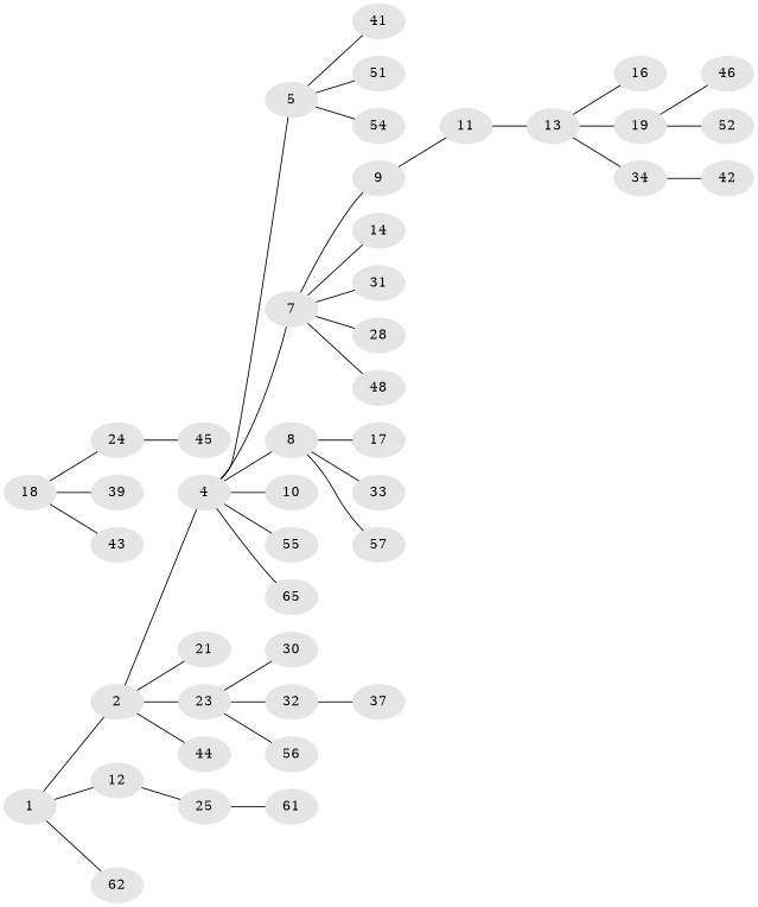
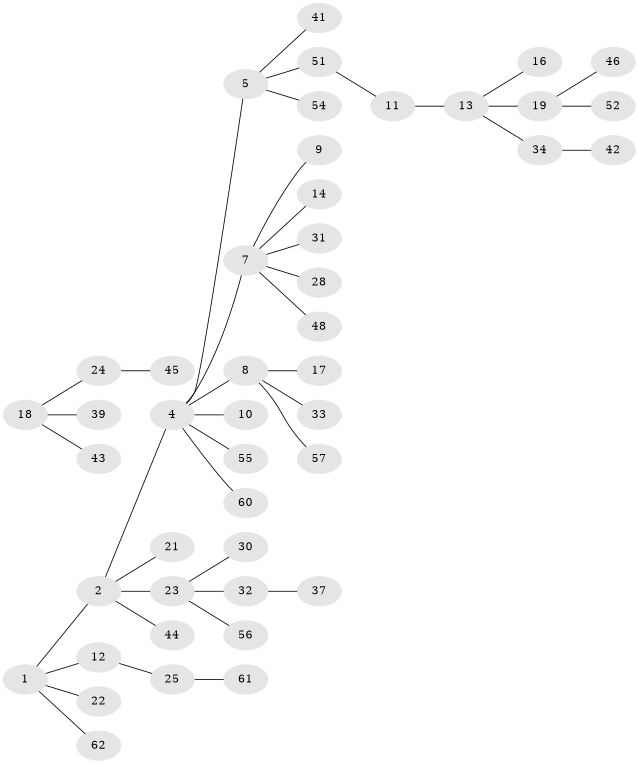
  graph {
    rankdir=LR
    node [color=gray90 style=filled]
    1 [super="+46"]
    2 [super="+3"]
    12
+   22 [super="+53"]
    62
    4 [super="+6"]
    21 [super="+58"]
    23 [super="+59"]
    44
    25 [super="+35"]
    5 [super="+26"]
    7 [super="+40"]
    8 [super="+27"]
    10
    55
-   60 [label=65]
+   60
    30
    32
    56
    41
    51
    54
    9 [super="+36"]
    n24 [label=14]
    31
    n26 [label=28]
    48
    17 [super="+20"]
    33
    57
    11
    13 [super="+14"]
    18 [super="+28"]
    24
    39
    43
    16 [super="+29"]
    19
    34 [super="+50"]
    61
    n41 [label=46 super="+49"]
    52
    42
    45
    37
    1 -- 2
    1 -- 12
+   1 -- 22
    1 -- 62
    2 -- 4
    2 -- 21
    2 -- 23
    2 -- 44
    12 -- 25
    4 -- 5
    4 -- 7
    4 -- 8
    4 -- 10
    4 -- 55
    4 -- 60
    23 -- 30
    23 -- 32
    23 -- 56
    25 -- 61
    5 -- 41
    5 -- 51
    5 -- 54
    7 -- 9
    7 -- n24
    7 -- 31
    7 -- n26
    7 -- 48
    8 -- 17
    8 -- 33
    8 -- 57
    32 -- 37
-   9 -- 11
+   51 -- 11
    11 -- 13
    13 -- 16
    13 -- 19
    13 -- 34
    18 -- 24
    18 -- 39
    18 -- 43
    24 -- 45
    19 -- n41
    19 -- 52
    34 -- 42
  }
